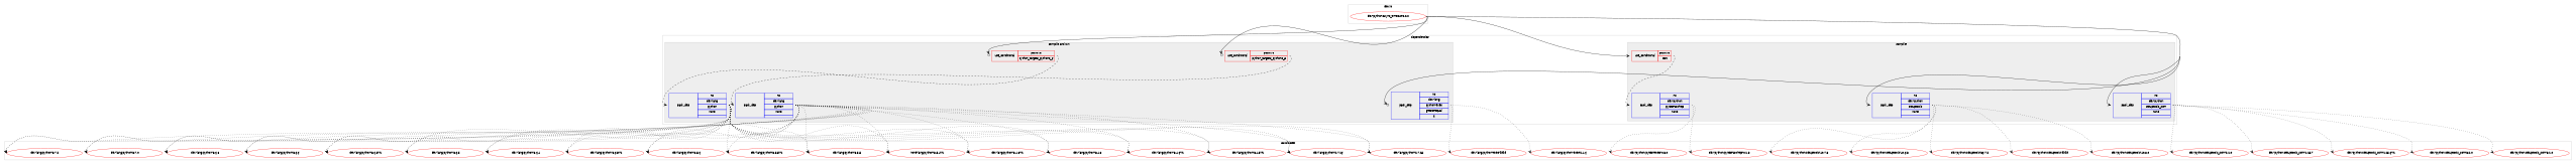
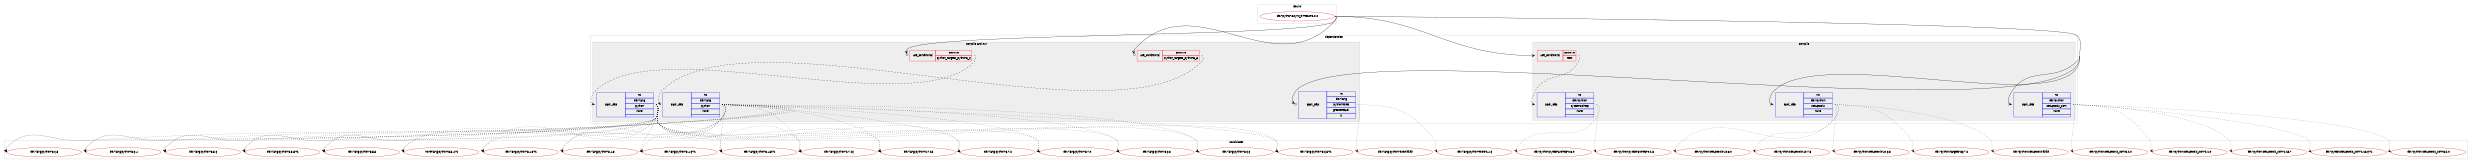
  digraph {
    compound=true
    concentrate=true
    fontname=Helvetica
    fontsize=10
    newrank=true
    rankdir=TB
    ranksep=1.5
    node [color=red fontname=Helvetica fontsize=10]
    edge [arrowhead=vee headport=w style=dotted tailport=e weight=100]
    n1 [label="dev-python/async_timeout-3.0.0" width=4]
    n2 [color=blue label=<<TABLE BORDER="0" CELLBORDER="1" CELLSPACING="0" CELLPADDING="4" WIDTH="220"><TR><TD ROWSPAN="6" CELLPADDING="30">pack_dep</TD></TR><TR><TD WIDTH="110">no</TD></TR><TR><TD>dev-python</TD></TR><TR><TD>pytest-aiohttp</TD></TR><TR><TD>none</TD></TR><TR><TD></TD></TR></TABLE>> shape=none]
    n3 [label=<<TABLE BORDER="0" CELLBORDER="1" CELLSPACING="0" CELLPADDING="4"><TR><TD ROWSPAN="3" CELLPADDING="10">use_conditional</TD></TR><TR><TD>positive</TD></TR><TR><TD>test</TD></TR></TABLE>> shape=none]
    n4 [color=blue label=<<TABLE BORDER="0" CELLBORDER="1" CELLSPACING="0" CELLPADDING="4" WIDTH="220"><TR><TD ROWSPAN="6" CELLPADDING="30">pack_dep</TD></TR><TR><TD WIDTH="110">no</TD></TR><TR><TD>dev-python</TD></TR><TR><TD>setuptools</TD></TR><TR><TD>none</TD></TR><TR><TD></TD></TR></TABLE>> shape=none]
    n5 [color=blue label=<<TABLE BORDER="0" CELLBORDER="1" CELLSPACING="0" CELLPADDING="4" WIDTH="220"><TR><TD ROWSPAN="6" CELLPADDING="30">pack_dep</TD></TR><TR><TD WIDTH="110">no</TD></TR><TR><TD>dev-python</TD></TR><TR><TD>setuptools_scm</TD></TR><TR><TD>none</TD></TR><TR><TD></TD></TR></TABLE>> shape=none]
    n6 [color=blue label=<<TABLE BORDER="0" CELLBORDER="1" CELLSPACING="0" CELLPADDING="4" WIDTH="220"><TR><TD ROWSPAN="6" CELLPADDING="30">pack_dep</TD></TR><TR><TD WIDTH="110">no</TD></TR><TR><TD>dev-lang</TD></TR><TR><TD>python</TD></TR><TR><TD>none</TD></TR><TR><TD></TD></TR></TABLE>> shape=none]
    n7 [label=<<TABLE BORDER="0" CELLBORDER="1" CELLSPACING="0" CELLPADDING="4"><TR><TD ROWSPAN="3" CELLPADDING="10">use_conditional</TD></TR><TR><TD>positive</TD></TR><TR><TD>python_targets_python3_5</TD></TR></TABLE>> shape=none]
    n8 [color=blue label=<<TABLE BORDER="0" CELLBORDER="1" CELLSPACING="0" CELLPADDING="4" WIDTH="220"><TR><TD ROWSPAN="6" CELLPADDING="30">pack_dep</TD></TR><TR><TD WIDTH="110">no</TD></TR><TR><TD>dev-lang</TD></TR><TR><TD>python</TD></TR><TR><TD>none</TD></TR><TR><TD></TD></TR></TABLE>> shape=none]
    n9 [label=<<TABLE BORDER="0" CELLBORDER="1" CELLSPACING="0" CELLPADDING="4"><TR><TD ROWSPAN="3" CELLPADDING="10">use_conditional</TD></TR><TR><TD>positive</TD></TR><TR><TD>python_targets_python3_6</TD></TR></TABLE>> shape=none]
    n10 [color=blue label=<<TABLE BORDER="0" CELLBORDER="1" CELLSPACING="0" CELLPADDING="4" WIDTH="220"><TR><TD ROWSPAN="6" CELLPADDING="30">pack_dep</TD></TR><TR><TD WIDTH="110">no</TD></TR><TR><TD>dev-lang</TD></TR><TR><TD>python-exec</TD></TR><TR><TD>greaterequal</TD></TR><TR><TD>2</TD></TR></TABLE>> shape=none]
    n11 [label="dev-python/pytest-aiohttp-0.1.3" width=4]
-   n12 [label="dev-python/pytest-exec-0.3.0" width=4]
-   n13 [label="dev-python/setuptools-36.7.2" width=4]
+   n12 [label="dev-python/pytest-aiohttp-0.3.0" width=4]
+   n13 [label="dev-python/targets-36.7.2" width=4]
    n14 [label="dev-python/setuptools-40.6.3" width=4]
    n15 [label="dev-python/setuptools-40.7.3" width=4]
    n16 [label="dev-python/setuptools-40.8.0" width=4]
    n17 [label="dev-python/setuptools-9999" width=4]
-   n18 [label="dev-python/setuptools_scm-1.15.6-r1" width=4]
+   n18 [label="dev-pytest/setuptools_scm-1.15.6-r1" width=4]
    n19 [label="dev-python/setuptools_scm-1.15.7" width=4]
    n20 [label="dev-python/setuptools_scm-2.1.0" width=4]
    n21 [label="dev-python/setuptools_scm-3.1.0" width=4]
    n22 [label="dev-python/setuptools_scm-3.2.0" width=4]
    n23 [label="dev-lang/python-2.7.15" width=4]
    n24 [label="dev-lang/python-2.7.16" width=4]
    n25 [label="dev-lang/python-3.4.5-r1" width=4]
    n26 [label="dev-lang/python-3.4.6-r1" width=4]
    n27 [label="dev-lang/python-3.4.8" width=4]
    n28 [label="dev-lang/python-3.4.8-r1" width=4]
    n29 [label="none-lang/python-3.5.4-r1" width=4]
    n30 [label="dev-lang/python-3.5.5" width=4]
    n31 [label="dev-lang/python-3.5.5-r1" width=4]
    n32 [label="dev-lang/python-3.5.6" width=4]
-   n33 [label="dev-lang/python-3.6.3-r1" width=4]
    n34 [label="dev-lang/python-3.6.4" width=4]
    n35 [label="dev-lang/python-3.6.5" width=4]
    n36 [label="dev-lang/python-3.6.5-r1" width=4]
    n37 [label="dev-lang/python-3.6.6" width=4]
    n38 [label="dev-lang/python-3.6.8" width=4]
    n39 [label="dev-lang/python-3.7.0" width=4]
    n40 [label="dev-lang/python-3.7.2" width=4]
    n41 [label="dev-lang/python-exec-2.4.6" width=4]
    n42 [label="dev-lang/python-exec-9999" width=4]
    subgraph cluster_1 {
      color=gray
      label=<<i>ebuild</i>>
      rank=same
      n1
    }
    subgraph cluster_2 {
      color=gray
      label=<<i>dependencies</i>>
      subgraph cluster_3 {
        color=gray
        fillcolor="#eeeeee"
        label=<<i>compile</i>>
        style=filled
        subgraph sub_4 {
          color=gray
          fillcolor="#eeeeee"
          label=<<i>compile</i>>
          style=filled
          n3
          subgraph sub_5 {
            color=gray
            fillcolor="#eeeeee"
            label=<<i>compile</i>>
            style=filled
            n2
          }
        }
        subgraph sub_6 {
          color=gray
          fillcolor="#eeeeee"
          label=<<i>compile</i>>
          style=filled
          n4
        }
        subgraph sub_7 {
          color=gray
          fillcolor="#eeeeee"
          label=<<i>compile</i>>
          style=filled
          n5
        }
      }
      subgraph cluster_8 {
        color=gray
        fillcolor="#eeeeee"
        label=<<i>compile and run</i>>
        style=filled
        subgraph sub_9 {
          color=gray
          fillcolor="#eeeeee"
          label=<<i>compile and run</i>>
          style=filled
          n7
          subgraph sub_10 {
            color=gray
            fillcolor="#eeeeee"
            label=<<i>compile and run</i>>
            style=filled
            n6
          }
        }
        subgraph sub_11 {
          color=gray
          fillcolor="#eeeeee"
          label=<<i>compile and run</i>>
          style=filled
          n9
          subgraph sub_12 {
            color=gray
            fillcolor="#eeeeee"
            label=<<i>compile and run</i>>
            style=filled
            n8
          }
        }
        subgraph sub_13 {
          color=gray
          fillcolor="#eeeeee"
          label=<<i>compile and run</i>>
          style=filled
          n10
        }
      }
      subgraph cluster_14 {
        color=gray
        fillcolor="#eeeeee"
        label=<<i>run</i>>
        style=filled
      }
    }
    subgraph cluster_15 {
      color=gray
      label=<<i>candidates</i>>
      rank=same
      subgraph sub_16 {
        color=black
        label=<<i>candidates</i>>
        nodesep=1
        rank=same
        n11
        n12
      }
      subgraph sub_17 {
        color=black
        label=<<i>candidates</i>>
        nodesep=1
        rank=same
        n13
        n14
        n15
        n16
        n17
      }
      subgraph sub_18 {
        color=black
        label=<<i>candidates</i>>
        nodesep=1
        rank=same
        n18
        n19
        n20
        n21
        n22
      }
      subgraph sub_19 {
        color=black
        label=<<i>candidates</i>>
        nodesep=1
        rank=same
        n23
        n24
        n25
        n26
        n27
        n28
        n29
        n30
        n31
        n32
-       n33
        n34
        n35
        n36
        n37
        n38
        n39
        n40
      }
      subgraph sub_20 {
        color=black
        label=<<i>candidates</i>>
        nodesep=1
        rank=same
        n23
        n24
        n25
        n26
        n27
        n28
        n29
        n30
        n31
        n32
-       n33
        n34
        n35
        n36
        n37
        n38
        n39
        n40
      }
      subgraph sub_21 {
        color=black
        label=<<i>candidates</i>>
        nodesep=1
        rank=same
        n41
        n42
      }
    }
    n1 -> n3 [style=solid weight=20]
    n1 -> n4 [style=solid weight=20]
    n1 -> n5 [style=solid weight=20]
    n1 -> n7 [arrowhead=odotvee style=solid weight=20]
    n1 -> n9 [arrowhead=odotvee style=solid weight=20]
    n1 -> n10 [arrowhead=odotvee style=solid weight=20]
    n2 -> n11
    n2 -> n12
    n3 -> n2 [style=dashed weight=20]
    n4 -> n13
    n4 -> n14
    n4 -> n15
    n4 -> n16
    n4 -> n17
    n5 -> n18
    n5 -> n19
    n5 -> n20
    n5 -> n21
    n5 -> n22
    n6 -> n23
    n6 -> n24
    n6 -> n25
    n6 -> n26
    n6 -> n27
    n6 -> n28
    n6 -> n29
    n6 -> n30
    n6 -> n31
    n6 -> n32
-   n6 -> n33
    n6 -> n34
    n6 -> n35
    n6 -> n36
    n6 -> n37
    n6 -> n38
    n6 -> n39
    n6 -> n40
    n7 -> n6 [style=dashed weight=20]
    n8 -> n23
    n8 -> n24
    n8 -> n25
    n8 -> n26
    n8 -> n27
    n8 -> n28
    n8 -> n29
    n8 -> n30
    n8 -> n31
    n8 -> n32
-   n8 -> n33
    n8 -> n34
    n8 -> n35
    n8 -> n36
    n8 -> n37
    n8 -> n38
    n8 -> n39
    n8 -> n40
    n9 -> n8 [style=dashed weight=20]
    n10 -> n41
    n10 -> n42
  }
